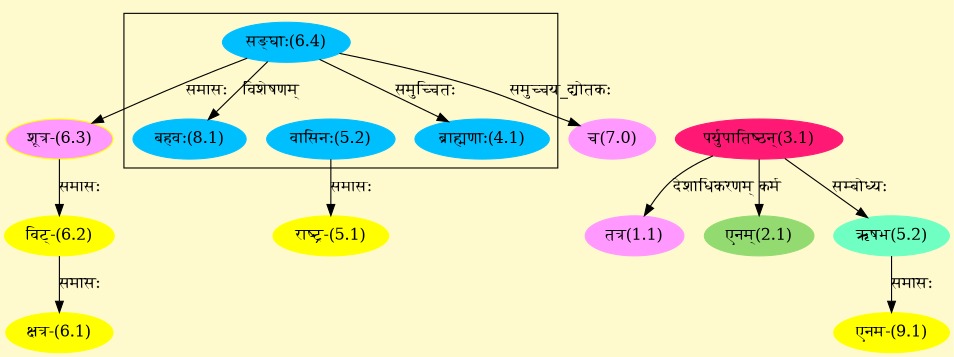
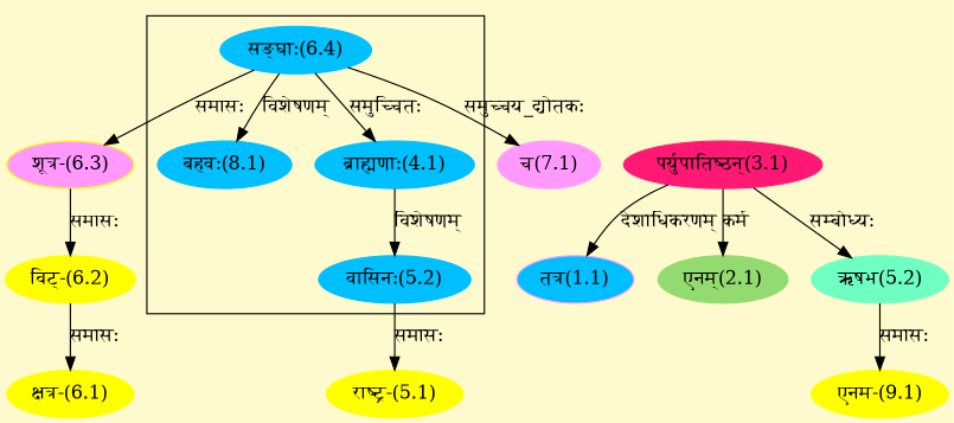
  digraph {
    bgcolor=lemonchiffon1
    compound=true
    rankdir=BT
    node [color="#FFFF00" style=filled]
    edge [dir=back]
    n1 [color="#00BFFF" label="ब्राह्मणाः(4.1)"]
    n2 [color="#00BFFF" label="सङ्घाः(6.4)"]
    n3 [color="#00BFFF" label="वासिनः(5.2)"]
    n4 [color="#00BFFF" label="बहवः(8.1)"]
    n5 [color="#FF1975" label="पर्युपातिष्ठन्(3.1)"]
-   n6 [color="#FF99FF" label="तत्र(1.1)"]
+   n6 [color="#FF99FF" label="तत्र(1.1)" fillcolor="#00BFFF"]
    n7 [color="#93DB70" label="एनम्(2.1)"]
    n8 [label="राष्ट्र-(5.1)"]
    n9 [label="क्षत्र-(6.1)"]
    n10 [label="विट्-(6.2)"]
    n11 [fillcolor="#FF99FF" label="शूत्र-(6.3)"]
-   n12 [color="#FF99FF" label="च(7.0)"]
+   n12 [color="#FF99FF" label="च(7.1)"]
    n13 [label="एनम-(9.1)"]
    n14 [color="#6FFFC3" label="ऋषभ(5.2)"]
    subgraph cluster_1 {
      n1
      n2
      n3
      n4
    }
    n1 -> n2 [label="समुच्चितः"]
+   n3 -> n1 [label="विशेषणम्"]
    n4 -> n2 [label="विशेषणम्"]
    n6 -> n5 [label="देशाधिकरणम्"]
    n7 -> n5 [label="कर्म"]
    n8 -> n3 [label="समासः"]
    n9 -> n10 [label="समासः"]
    n10 -> n11 [label="समासः"]
    n11 -> n2 [label="समासः"]
    n12 -> n2 [label="समुच्चय_द्योतकः"]
    n13 -> n14 [label="समासः"]
    n14 -> n5 [label="सम्बोध्यः"]
  }
